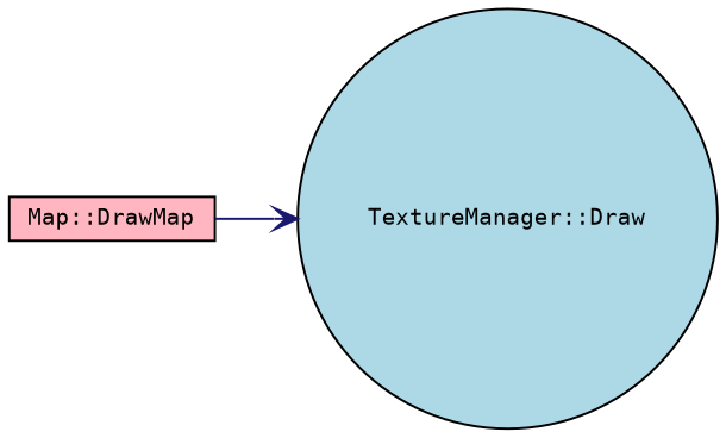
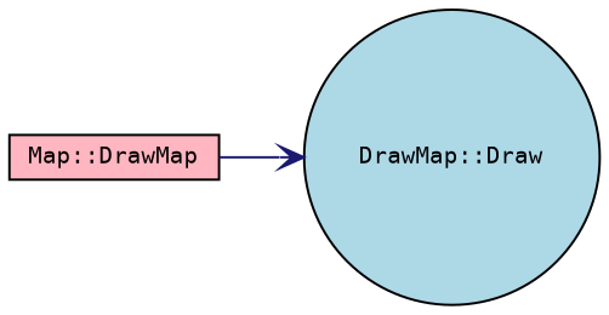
  digraph {
    rankdir=LR
    fontname="DejaVu Sans Mono"
    node [color=black fontname="DejaVu Sans Mono" fontsize=10 style=filled]
    n1 [fillcolor=lightpink fontcolor=black height=0.2 label="Map::DrawMap" shape=box width=0.4]
-   n2 [fillcolor=lightblue height=0.2 label="TextureManager::Draw" shape=circle width=0.4]
+   n2 [fillcolor=lightblue height=0.2 label="DrawMap::Draw" shape=circle width=0.4]
    n1 -> n2 [color=midnightblue fontname="DejaVu Sans Mono" fontsize=10 labelfontname=Helvetica labelfontsize=10 style=solid arrowhead=vee]
  }
